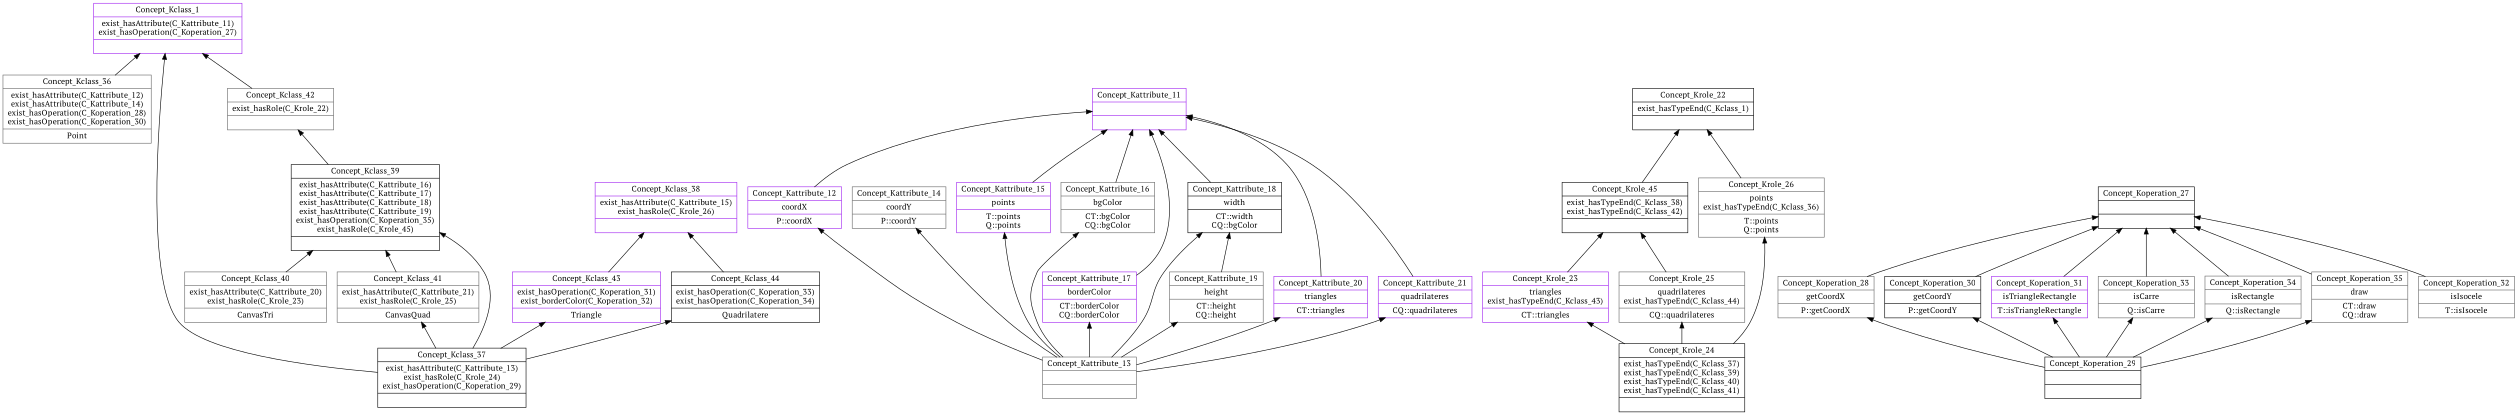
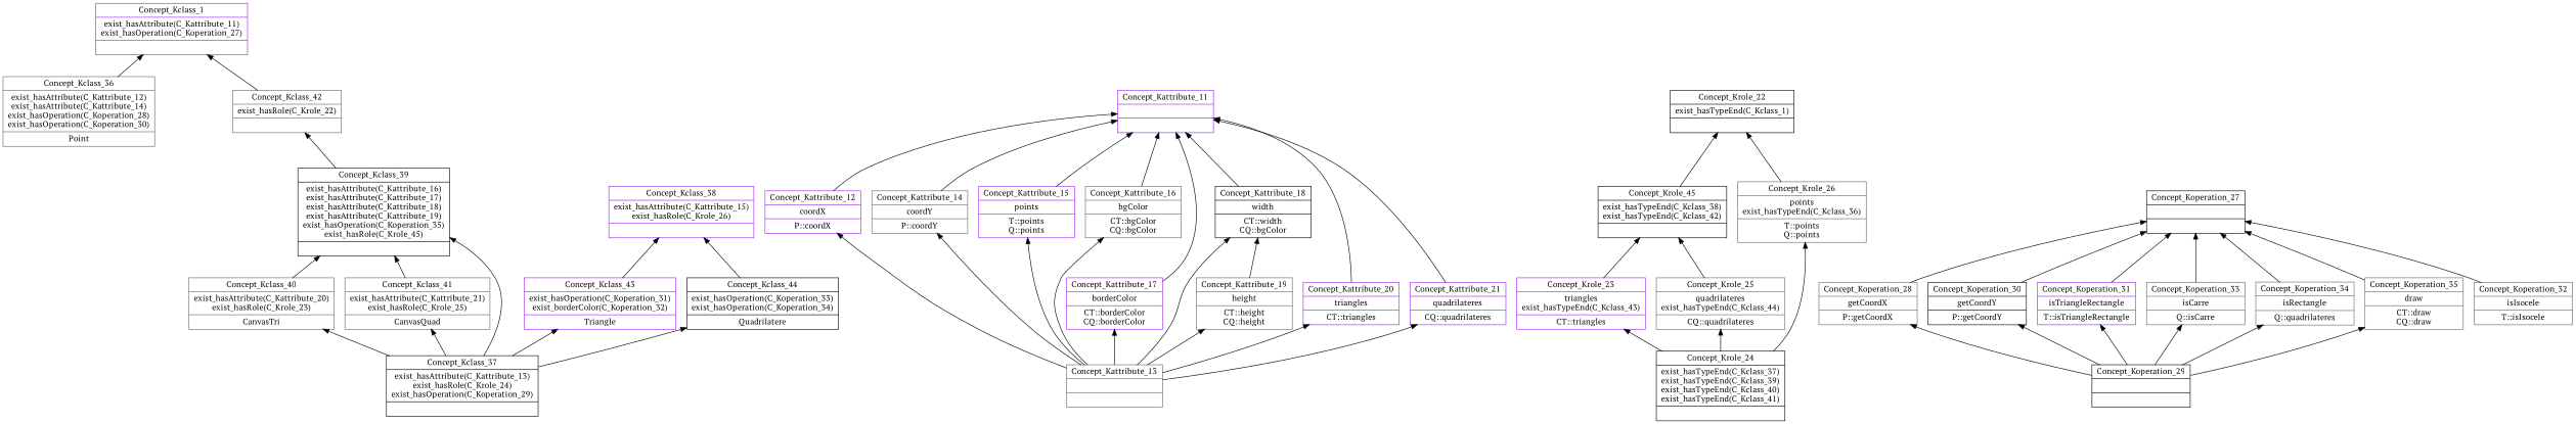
  digraph {
    fontname="PT Serif"
    rankdir=BT
    node [color=gray40 fontname="PT Serif" shape=record]
    edge [fontname="PT Serif"]
    n1 [color=purple label="{Concept_Kclass_1|exist_hasAttribute(C_Kattribute_11)\nexist_hasOperation(C_Koperation_27)\n|}"]
    n2 [label="{Concept_Kclass_36|exist_hasAttribute(C_Kattribute_12)\nexist_hasAttribute(C_Kattribute_14)\nexist_hasOperation(C_Koperation_28)\nexist_hasOperation(C_Koperation_30)\n|Point\n}"]
    n3 [color=black label="{Concept_Kclass_37|exist_hasAttribute(C_Kattribute_13)\nexist_hasRole(C_Krole_24)\nexist_hasOperation(C_Koperation_29)\n|}"]
    n4 [label="{Concept_Kclass_40|exist_hasAttribute(C_Kattribute_20)\nexist_hasRole(C_Krole_23)\n|CanvasTri\n}"]
    n5 [label="{Concept_Kclass_41|exist_hasAttribute(C_Kattribute_21)\nexist_hasRole(C_Krole_25)\n|CanvasQuad\n}"]
    n6 [color=purple label="{Concept_Kclass_43|exist_hasOperation(C_Koperation_31)\nexist_borderColor(C_Koperation_32)\n|Triangle\n}"]
    n7 [color=black label="{Concept_Kclass_44|exist_hasOperation(C_Koperation_33)\nexist_hasOperation(C_Koperation_34)\n|Quadrilatere\n}"]
    n8 [color=purple label="{Concept_Kclass_38|exist_hasAttribute(C_Kattribute_15)\nexist_hasRole(C_Krole_26)\n|}"]
    n9 [label="{Concept_Kclass_42|exist_hasRole(C_Krole_22)\n|}"]
    n10 [color=black label="{Concept_Kclass_39|exist_hasAttribute(C_Kattribute_16)\nexist_hasAttribute(C_Kattribute_17)\nexist_hasAttribute(C_Kattribute_18)\nexist_hasAttribute(C_Kattribute_19)\nexist_hasOperation(C_Koperation_35)\nexist_hasRole(C_Krole_45)\n|}"]
    n11 [color=purple label="{Concept_Kattribute_11||}"]
    n12 [color=purple label="{Concept_Kattribute_12|coordX\n|P::coordX\n}"]
    n13 [label="{Concept_Kattribute_13||}"]
    n14 [label="{Concept_Kattribute_14|coordY\n|P::coordY\n}"]
    n15 [color=purple label="{Concept_Kattribute_15|points\n|T::points\nQ::points\n}"]
    n16 [label="{Concept_Kattribute_16|bgColor\n|CT::bgColor\nCQ::bgColor\n}"]
    n17 [color=purple label="{Concept_Kattribute_17|borderColor\n|CT::borderColor\nCQ::borderColor\n}"]
    n18 [color=black label="{Concept_Kattribute_18|width\n|CT::width\nCQ::bgColor\n}"]
    n19 [label="{Concept_Kattribute_19|height\n|CT::height\nCQ::height\n}"]
    n20 [color=purple label="{Concept_Kattribute_20|triangles\n|CT::triangles\n}"]
    n21 [color=purple label="{Concept_Kattribute_21|quadrilateres\n|CQ::quadrilateres\n}"]
    n22 [color=black label="{Concept_Krole_22|exist_hasTypeEnd(C_Kclass_1)\n|}"]
    n23 [color=purple label="{Concept_Krole_23|triangles\nexist_hasTypeEnd(C_Kclass_43)\n|CT::triangles\n}"]
    n24 [color=black label="{Concept_Krole_45|exist_hasTypeEnd(C_Kclass_38)\nexist_hasTypeEnd(C_Kclass_42)\n|}"]
    n25 [color=black label="{Concept_Krole_24|exist_hasTypeEnd(C_Kclass_37)\nexist_hasTypeEnd(C_Kclass_39)\nexist_hasTypeEnd(C_Kclass_40)\nexist_hasTypeEnd(C_Kclass_41)\n|}"]
    n26 [label="{Concept_Krole_25|quadrilateres\nexist_hasTypeEnd(C_Kclass_44)\n|CQ::quadrilateres\n}"]
    n27 [label="{Concept_Krole_26|points\nexist_hasTypeEnd(C_Kclass_36)\n|T::points\nQ::points\n}"]
    n28 [color=black label="{Concept_Koperation_27||}"]
    n29 [label="{Concept_Koperation_28|getCoordX\n|P::getCoordX\n}"]
    n30 [color=black label="{Concept_Koperation_29||}"]
    n31 [color=black label="{Concept_Koperation_30|getCoordY\n|P::getCoordY\n}"]
    n32 [color=purple label="{Concept_Koperation_31|isTriangleRectangle\n|T::isTriangleRectangle\n}"]
    n33 [label="{Concept_Koperation_32|isIsocele\n|T::isIsocele\n}"]
    n34 [label="{Concept_Koperation_33|isCarre\n|Q::isCarre\n}"]
-   n35 [label="{Concept_Koperation_34|isRectangle\n|Q::isRectangle\n}"]
+   n35 [label="{Concept_Koperation_34|isRectangle\n|Q::quadrilateres\n}"]
    n36 [label="{Concept_Koperation_35|draw\n|CT::draw\nCQ::draw\n}"]
    subgraph sub_1 {
      label=Kclass
      n1
      n2
      n3
      n4
      n5
      n6
      n7
      n8
      n9
      n10
    }
    subgraph sub_2 {
      label=Kattribute
      n11
      n12
      n13
      n14
      n15
      n16
      n17
      n18
      n19
      n20
      n21
    }
    subgraph sub_3 {
      label=Krole
      n22
      n23
      n24
      n25
      n26
      n27
    }
    subgraph sub_4 {
      label=Koperation
      n28
      n29
      n30
      n31
      n32
      n33
      n34
      n35
      n36
    }
    n2 -> n1
-   n3 -> n1
+   n3 -> n4
    n3 -> n5
    n3 -> n6
    n3 -> n7
    n3 -> n10
    n4 -> n10
    n5 -> n10
    n6 -> n8
    n7 -> n8
    n9 -> n1
    n10 -> n9
    n12 -> n11
    n13 -> n12
    n13 -> n14
    n13 -> n15
    n13 -> n16
    n13 -> n17
    n13 -> n18
    n13 -> n19
    n13 -> n20
    n13 -> n21
+   n14 -> n11
    n15 -> n11
    n16 -> n11
    n17 -> n11
    n18 -> n11
    n19 -> n18
    n20 -> n11
    n21 -> n11
    n23 -> n24
    n24 -> n22
    n25 -> n23
    n25 -> n26
    n25 -> n27
    n26 -> n24
    n27 -> n22
    n29 -> n28
    n30 -> n29
    n30 -> n31
    n30 -> n32
    n30 -> n34
    n30 -> n35
    n30 -> n36
    n31 -> n28
    n32 -> n28
    n33 -> n28
    n34 -> n28
    n35 -> n28
    n36 -> n28
  }
